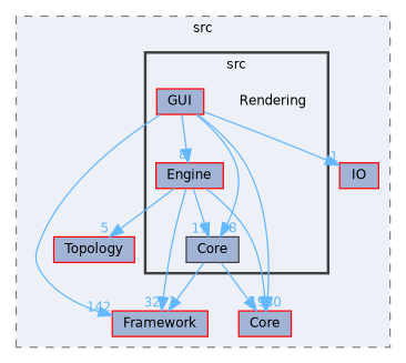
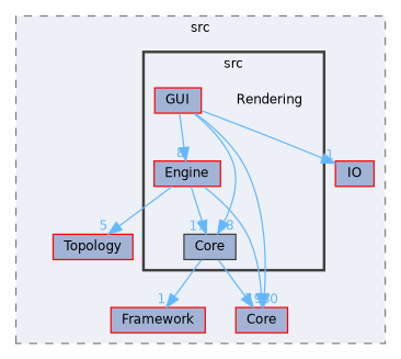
  digraph {
    compound=true
    node [fontname=Helvetica fontsize=10 shape=box color=red fillcolor="#a2b4d6" style=filled]
    edge [color=steelblue1 fontcolor=steelblue1 fontname=Helvetica fontsize=10 headlabel=1 labeldistance=1.5 labelfontname=Helvetica labelfontsize=10]
    n1 [height=0.2 label=Rendering shape=plaintext width=0.4 color="" fillcolor="" style=""]
    n2 [color=grey25 height=0.2 label=Core width=0.4]
    n3 [height=0.2 label=Engine width=0.4]
    n4 [height=0.2 label=GUI width=0.4]
    n5 [height=0.2 label=Core width=0.4]
    n6 [height=0.2 label=Framework width=0.4]
    n7 [height=0.2 label=Topology width=0.4]
    n8 [height=0.2 label=IO width=0.4]
    subgraph cluster_1 {
      bgcolor="#edf0f7"
      fontname=Helvetica
      fontsize=10
      label=src
      pencolor=grey50
      style="filled,dashed"
      n5
      n6
      n7
      n8
      subgraph cluster_2 {
        bgcolor="#edf0f7"
        fontname=Helvetica
        fontsize=10
        label=src
        pencolor=grey25
        style="filled,bold"
        n1
        n2
        n3
        n4
      }
    }
    n2 -> n5
    n2 -> n6
    n3 -> n2 [headlabel=17]
    n3 -> n5 [headlabel=30]
-   n3 -> n6 [headlabel=32]
    n3 -> n7 [headlabel=5]
    n4 -> n2 [headlabel=18]
    n4 -> n3 [headlabel=8]
    n4 -> n5 [headlabel=19]
-   n4 -> n6 [headlabel=142]
    n4 -> n8
  }
